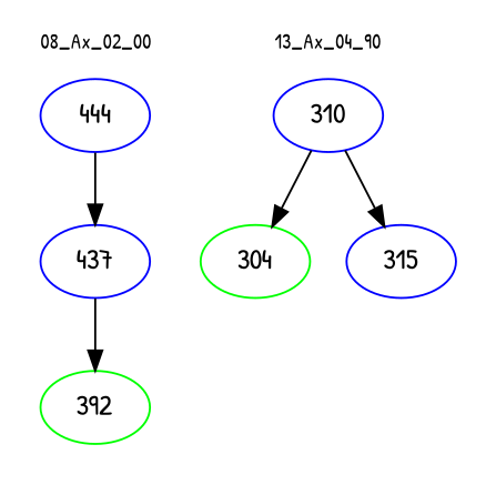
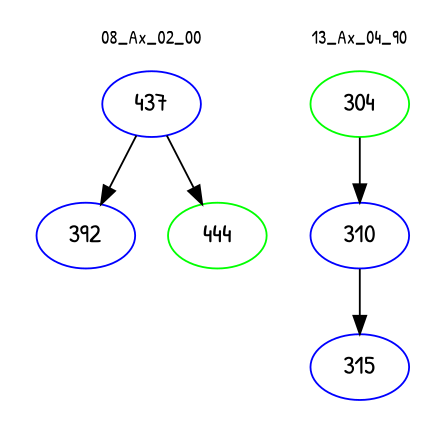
  digraph {
    fontname="Patrick Hand"
    node [color=blue fontname="Patrick Hand"]
    edge [color=black fontname="Patrick Hand"]
    n1 [label=437]
-   n2 [color=green label=392]
-   n3 [label=444]
+   n2 [label=392]
+   n3 [color=green label=444]
    n4 [label=310]
    n5 [color=green label=304]
    n6 [label=315]
    subgraph cluster_1 {
      color=white
      fontsize=10
      label="08_Ax_02_00"
      n1
      n2
      n3
    }
    subgraph cluster_2 {
      color=white
      fontsize=10
      label="13_Ax_04_90"
      n4
      n5
      n6
    }
    n1 -> n2
-   n3 -> n1
-   n4 -> n5
+   n1 -> n3
+   n5 -> n4
    n4 -> n6
  }
